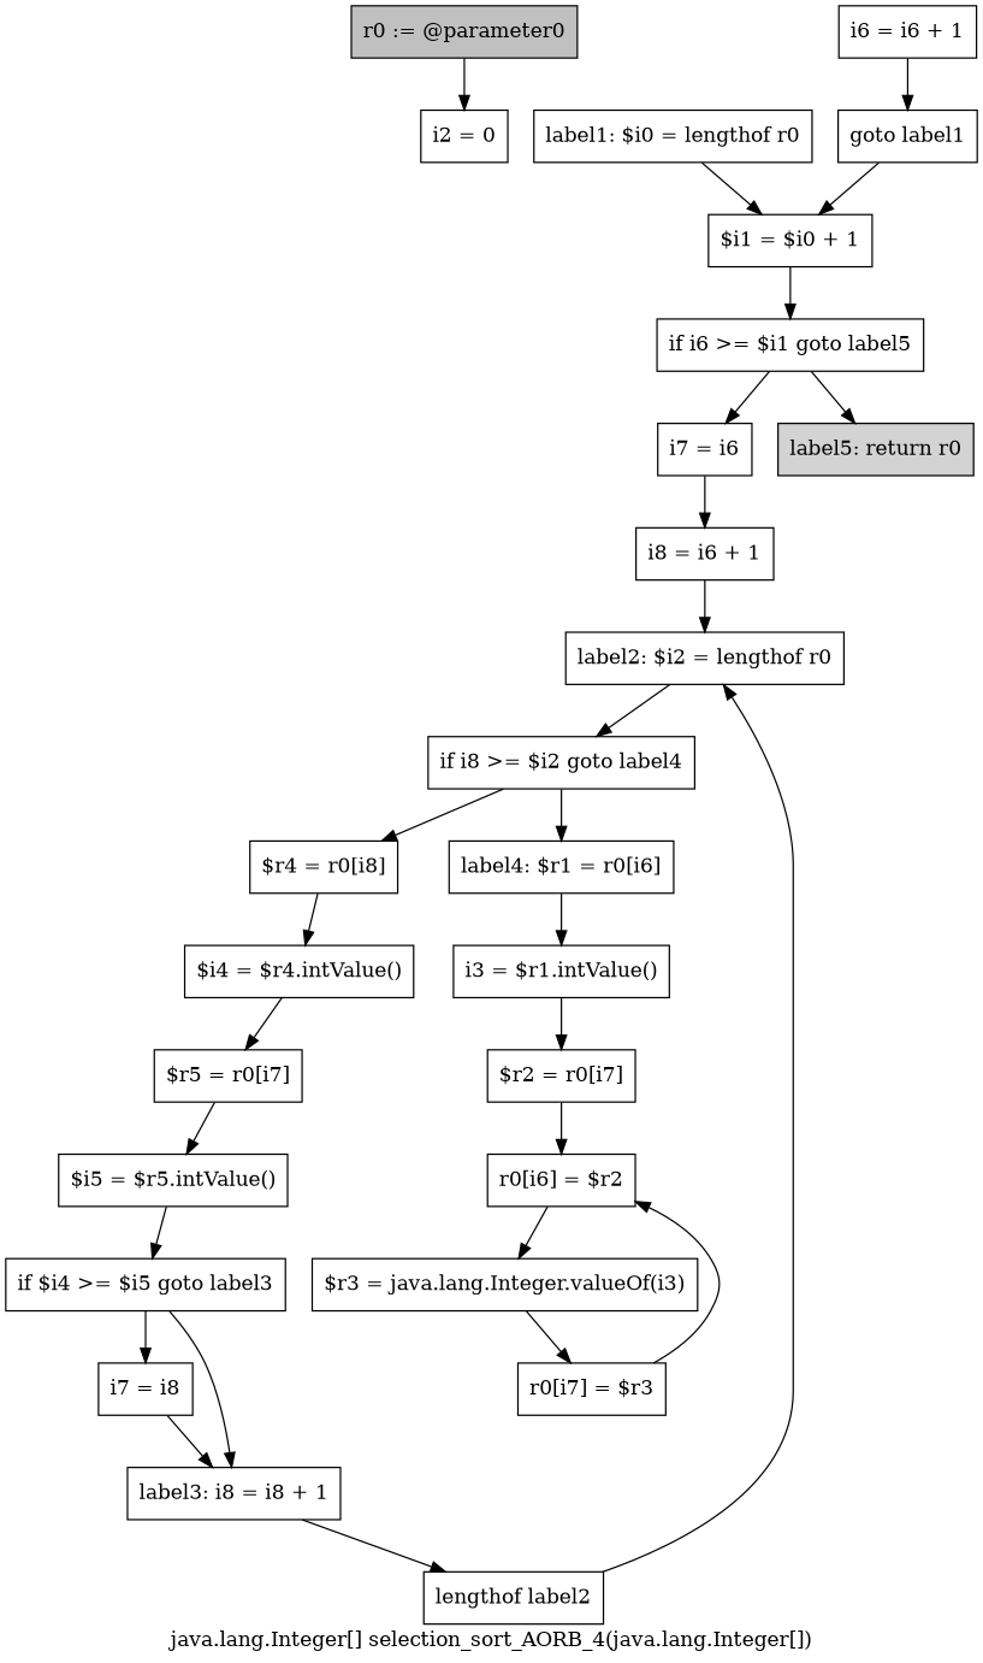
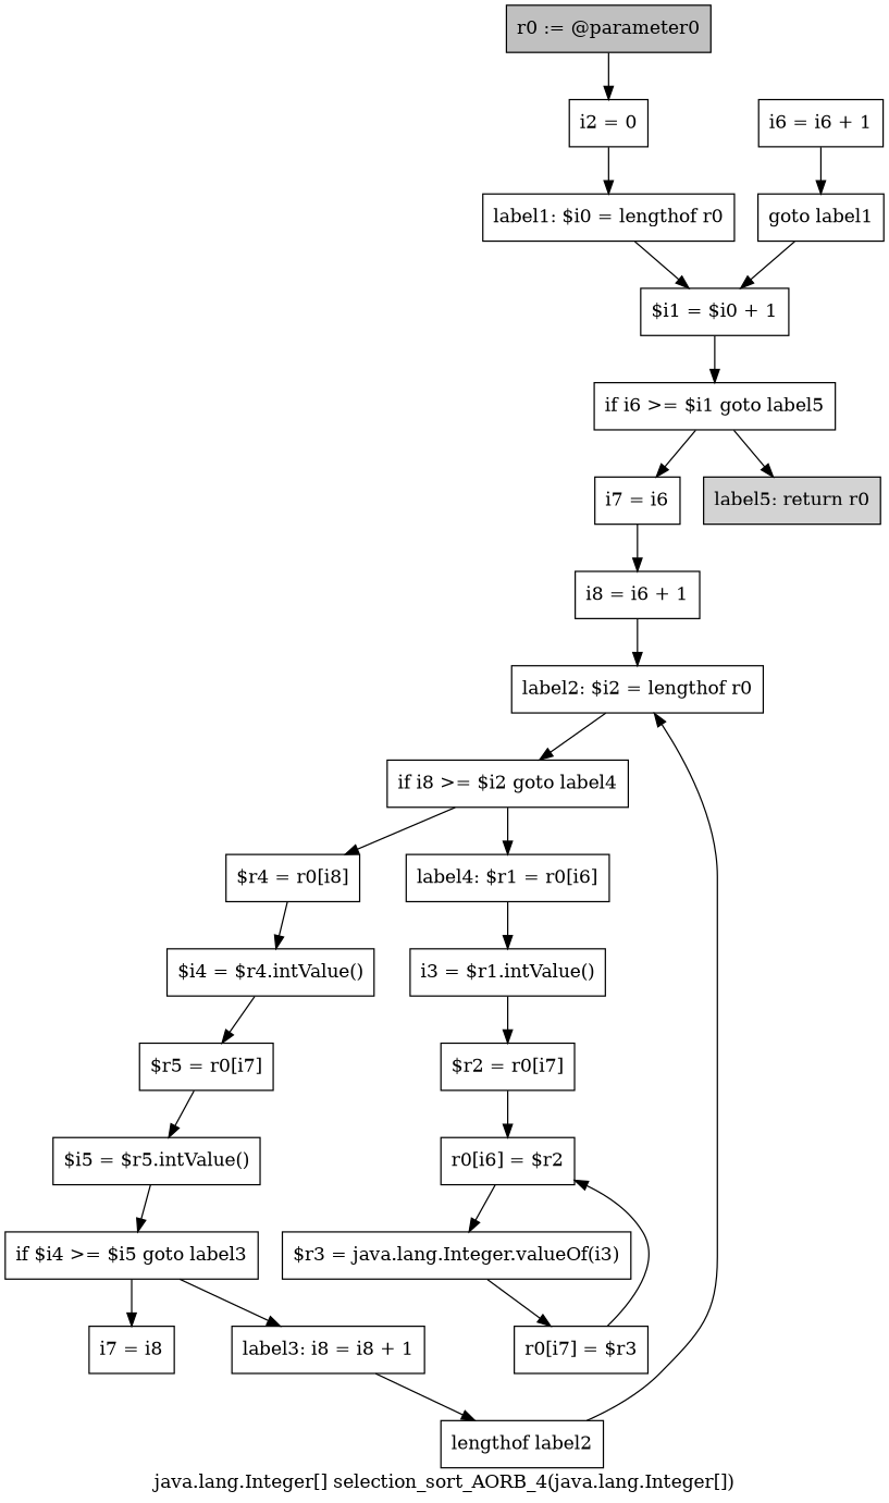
  digraph {
    label="java.lang.Integer[] selection_sort_AORB_4(java.lang.Integer[])"
    node [shape=box]
    n1 [fillcolor=gray label="r0 := @parameter0" style=filled]
    n2 [label="i2 = 0"]
    n3 [label="label1: $i0 = lengthof r0"]
    n4 [label="$i1 = $i0 + 1"]
    n5 [label="if i6 >= $i1 goto label5"]
    n6 [label="i7 = i6"]
    n7 [fillcolor=lightgray label="label5: return r0" style=filled]
    n8 [label="i8 = i6 + 1"]
    n9 [label="label2: $i2 = lengthof r0"]
    n10 [label="if i8 >= $i2 goto label4"]
    n11 [label="$r4 = r0[i8]"]
    n12 [label="label4: $r1 = r0[i6]"]
    n13 [label="$i4 = $r4.intValue()"]
    n14 [label="i3 = $r1.intValue()"]
    n15 [label="$r5 = r0[i7]"]
    n16 [label="$r2 = r0[i7]"]
    n17 [label="$i5 = $r5.intValue()"]
    n18 [label="if $i4 >= $i5 goto label3"]
    n19 [label="i7 = i8"]
    n20 [label="label3: i8 = i8 + 1"]
    n21 [label="lengthof label2"]
    n22 [label="r0[i6] = $r2"]
    n23 [label="$r3 = java.lang.Integer.valueOf(i3)"]
    n24 [label="r0[i7] = $r3"]
    n25 [label="i6 = i6 + 1"]
    n26 [label="goto label1"]
    n1 -> n2
+   n2 -> n3
    n3 -> n4
    n4 -> n5
    n5 -> n6
    n5 -> n7
    n6 -> n8
    n8 -> n9
    n9 -> n10
    n10 -> n11
    n10 -> n12
    n11 -> n13
    n12 -> n14
    n13 -> n15
    n14 -> n16
    n15 -> n17
    n16 -> n22
    n17 -> n18
    n18 -> n19
    n18 -> n20
-   n19 -> n20
    n20 -> n21
    n21 -> n9
    n22 -> n23
    n23 -> n24
    n24 -> n22
    n25 -> n26
    n26 -> n4
  }
